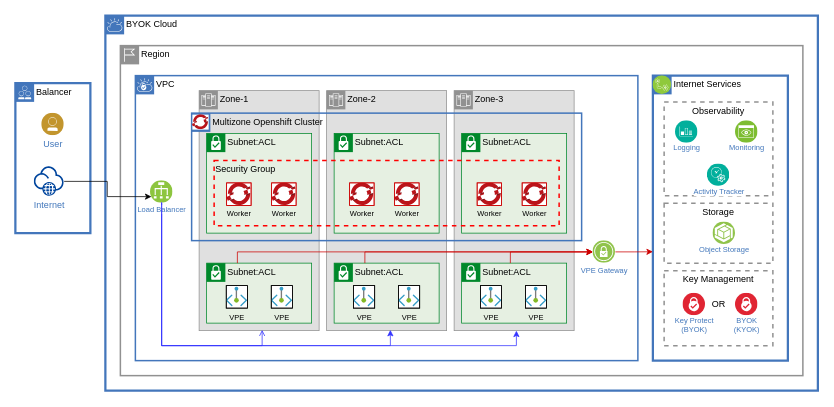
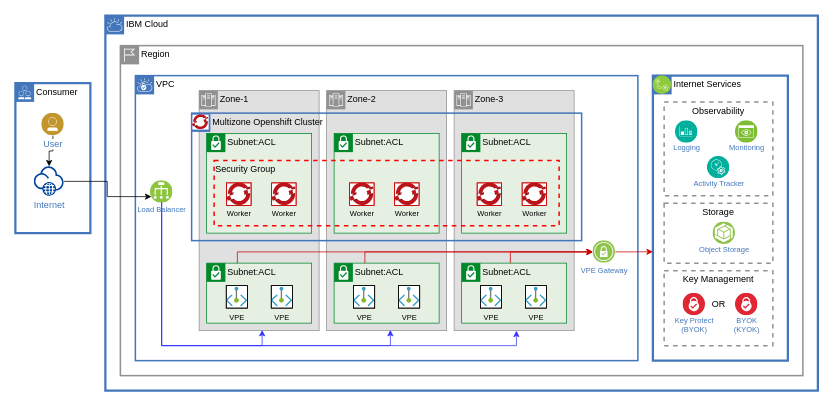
  <mxCell id="0" />
  <mxCell id="1" parent="0" />
- <mxCell id="2" value="Balancer" style="shape=mxgraph.ibm.box;prType=public;fontStyle=0;verticalAlign=top;align=left;spacingLeft=32;spacingTop=4;fillColor=none;rounded=0;whiteSpace=wrap;html=1;strokeColor=#4376BB;strokeWidth=3;dashed=0;container=1;spacing=-4;collapsible=0;expand=0;recursiveResize=0;" parent="1" vertex="1"><mxGeometry x="20" y="110" width="100" height="200" as="geometry" /></mxCell>
+ <mxCell id="2" value="Consumer" style="shape=mxgraph.ibm.box;prType=public;fontStyle=0;verticalAlign=top;align=left;spacingLeft=32;spacingTop=4;fillColor=none;rounded=0;whiteSpace=wrap;html=1;strokeColor=#4376BB;strokeWidth=3;dashed=0;container=1;spacing=-4;collapsible=0;expand=0;recursiveResize=0;" parent="1" vertex="1"><mxGeometry x="20" y="110" width="100" height="200" as="geometry" /></mxCell>
+ <mxCell id="3" style="edgeStyle=orthogonalEdgeStyle;rounded=0;orthogonalLoop=1;jettySize=auto;html=1;exitX=0.5;exitY=1;exitDx=0;exitDy=0;" parent="2" source="4" target="5" edge="1"><mxGeometry relative="1" as="geometry" /></mxCell>
  <mxCell id="4" value="User" style="aspect=fixed;perimeter=ellipsePerimeter;html=1;align=center;shadow=0;dashed=0;fontColor=#4277BB;labelBackgroundColor=#ffffff;fontSize=12;spacingTop=0;image;image=img/lib/ibm/users/user.svg;spacing=0;" parent="2" vertex="1"><mxGeometry x="35" y="40" width="30" height="30" as="geometry" /></mxCell>
  <mxCell id="5" value="Internet" style="aspect=fixed;perimeter=ellipsePerimeter;html=1;align=center;shadow=0;dashed=0;fontColor=#4277BB;labelBackgroundColor=#ffffff;fontSize=12;spacingTop=0;image;image=img/lib/ibm/vpc/Internet.svg;spacing=0;" parent="2" vertex="1"><mxGeometry x="25" y="111" width="40" height="40" as="geometry" /></mxCell>
- <mxCell id="6" value="BYOK Cloud" style="shape=mxgraph.ibm.box;prType=cloud;fontStyle=0;verticalAlign=top;align=left;spacingLeft=32;spacingTop=4;fillColor=none;rounded=0;whiteSpace=wrap;html=1;strokeColor=#4376BB;strokeWidth=3;dashed=0;container=1;spacing=-4;collapsible=0;expand=0;recursiveResize=0;" parent="1" vertex="1"><mxGeometry x="140" width="950" height="500" as="geometry" y="20" /></mxCell>
+ <mxCell id="6" value="IBM Cloud" style="shape=mxgraph.ibm.box;prType=cloud;fontStyle=0;verticalAlign=top;align=left;spacingLeft=32;spacingTop=4;fillColor=none;rounded=0;whiteSpace=wrap;html=1;strokeColor=#4376BB;strokeWidth=3;dashed=0;container=1;spacing=-4;collapsible=0;expand=0;recursiveResize=0;" parent="1" vertex="1"><mxGeometry x="140" width="950" height="500" as="geometry" y="20" /></mxCell>
  <mxCell id="7" value="Region" style="shape=mxgraph.ibm.box;prType=region;fontStyle=0;verticalAlign=top;align=left;spacingLeft=32;spacingTop=4;fillColor=none;rounded=0;whiteSpace=wrap;html=1;strokeColor=#919191;strokeWidth=2;dashed=0;container=1;spacing=-4;collapsible=0;expand=0;recursiveResize=0;" parent="6" vertex="1"><mxGeometry x="20" y="40" width="910" height="440" as="geometry" /></mxCell>
  <mxCell id="8" value="VPC" style="shape=mxgraph.ibm.box;prType=vpc;fontStyle=0;verticalAlign=top;align=left;spacingLeft=32;spacingTop=4;fillColor=none;rounded=0;whiteSpace=wrap;html=1;strokeColor=#4376BB;strokeWidth=2;dashed=0;container=1;spacing=-4;collapsible=0;expand=0;recursiveResize=0;" parent="7" vertex="1"><mxGeometry x="20" y="40" width="670" height="380" as="geometry" /></mxCell>
  <mxCell id="9" value="Zone-1" style="shape=mxgraph.ibm.box;prType=zone;fontStyle=0;verticalAlign=top;align=left;spacingLeft=32;spacingTop=4;fillColor=#E0E0E0;rounded=0;whiteSpace=wrap;html=1;strokeColor=#919191;strokeWidth=1;dashed=0;container=1;spacing=-4;collapsible=0;expand=0;recursiveResize=0;" parent="8" vertex="1"><mxGeometry x="85" y="20" width="160" height="320" as="geometry" /></mxCell>
  <mxCell id="10" value="Subnet:ACL" style="shape=mxgraph.ibm.box;prType=subnet;fontStyle=0;verticalAlign=top;align=left;spacingLeft=32;spacingTop=4;fillColor=#E6F0E2;rounded=0;whiteSpace=wrap;html=1;strokeColor=#00882B;strokeWidth=1;dashed=0;container=1;spacing=-4;collapsible=0;expand=0;recursiveResize=0;" parent="9" vertex="1"><mxGeometry x="10" y="57" width="140" height="133" as="geometry" /></mxCell>
  <mxCell id="11" value="Subnet:ACL" style="shape=mxgraph.ibm.box;prType=subnet;fontStyle=0;verticalAlign=top;align=left;spacingLeft=32;spacingTop=4;fillColor=#E6F0E2;rounded=0;whiteSpace=wrap;html=1;strokeColor=#00882B;strokeWidth=1;dashed=0;container=1;spacing=-4;collapsible=0;expand=0;recursiveResize=0;" parent="9" vertex="1"><mxGeometry x="10.0" y="230" width="140" height="80" as="geometry" /></mxCell>
  <mxCell id="12" value="VPE" style="aspect=fixed;html=1;points=[];align=center;image;fontSize=10;image=img/lib/azure2/networking/Private_Endpoint.svg;labelBackgroundColor=none;imageBackground=#ffffff;imageBorder=#000000;" parent="11" vertex="1"><mxGeometry x="26.16" y="30" width="28.18" height="30" as="geometry" /></mxCell>
  <mxCell id="13" value="VPE" style="aspect=fixed;html=1;points=[];align=center;image;fontSize=10;image=img/lib/azure2/networking/Private_Endpoint.svg;labelBackgroundColor=none;imageBackground=#ffffff;imageBorder=#000000;" parent="11" vertex="1"><mxGeometry x="86.17" y="30" width="28.18" height="30" as="geometry" /></mxCell>
  <mxCell id="14" value="Zone-2" style="shape=mxgraph.ibm.box;prType=zone;fontStyle=0;verticalAlign=top;align=left;spacingLeft=32;spacingTop=4;fillColor=#E0E0E0;rounded=0;whiteSpace=wrap;html=1;strokeColor=#919191;strokeWidth=1;dashed=0;container=1;spacing=-4;collapsible=0;expand=0;recursiveResize=0;" parent="8" vertex="1"><mxGeometry x="255" y="20" width="160" height="320" as="geometry" /></mxCell>
  <mxCell id="15" value="Subnet:ACL" style="shape=mxgraph.ibm.box;prType=subnet;fontStyle=0;verticalAlign=top;align=left;spacingLeft=32;spacingTop=4;fillColor=#E6F0E2;rounded=0;whiteSpace=wrap;html=1;strokeColor=#00882B;strokeWidth=1;dashed=0;container=1;spacing=-4;collapsible=0;expand=0;recursiveResize=0;" parent="14" vertex="1"><mxGeometry x="10" y="57" width="140" height="133" as="geometry" /></mxCell>
  <mxCell id="16" value="Subnet:ACL" style="shape=mxgraph.ibm.box;prType=subnet;fontStyle=0;verticalAlign=top;align=left;spacingLeft=32;spacingTop=4;fillColor=#E6F0E2;rounded=0;whiteSpace=wrap;html=1;strokeColor=#00882B;strokeWidth=1;dashed=0;container=1;spacing=-4;collapsible=0;expand=0;recursiveResize=0;" parent="14" vertex="1"><mxGeometry x="10" y="230" width="140" height="80" as="geometry" /></mxCell>
  <mxCell id="17" value="VPE" style="aspect=fixed;html=1;points=[];align=center;image;fontSize=10;image=img/lib/azure2/networking/Private_Endpoint.svg;labelBackgroundColor=none;imageBackground=#ffffff;imageBorder=#000000;" parent="16" vertex="1"><mxGeometry x="25.9" y="30" width="28.18" height="30" as="geometry" /></mxCell>
  <mxCell id="18" value="VPE" style="aspect=fixed;html=1;points=[];align=center;image;fontSize=10;image=img/lib/azure2/networking/Private_Endpoint.svg;labelBackgroundColor=none;imageBackground=#ffffff;imageBorder=#000000;" parent="16" vertex="1"><mxGeometry x="85.91" y="30" width="28.18" height="30" as="geometry" /></mxCell>
  <mxCell id="19" value="Zone-3" style="shape=mxgraph.ibm.box;prType=zone;fontStyle=0;verticalAlign=top;align=left;spacingLeft=32;spacingTop=4;fillColor=#E0E0E0;rounded=0;whiteSpace=wrap;html=1;strokeColor=#919191;strokeWidth=1;dashed=0;container=1;spacing=-4;collapsible=0;expand=0;recursiveResize=0;" parent="8" vertex="1"><mxGeometry x="425" y="20" width="160" height="320" as="geometry" /></mxCell>
  <mxCell id="20" value="Subnet:ACL" style="shape=mxgraph.ibm.box;prType=subnet;fontStyle=0;verticalAlign=top;align=left;spacingLeft=32;spacingTop=4;fillColor=#E6F0E2;rounded=0;whiteSpace=wrap;html=1;strokeColor=#00882B;strokeWidth=1;dashed=0;container=1;spacing=-4;collapsible=0;expand=0;recursiveResize=0;" parent="19" vertex="1"><mxGeometry x="10" y="57" width="140" height="133" as="geometry" /></mxCell>
  <mxCell id="21" value="Multizone Openshift Cluster" style="shape=mxgraph.ibm.box;prType=classic;fontStyle=0;verticalAlign=top;align=left;spacingLeft=32;spacingTop=4;fillColor=none;rounded=0;whiteSpace=wrap;html=1;strokeColor=#4376BB;strokeWidth=2;dashed=0;container=1;spacing=-4;collapsible=0;expand=0;recursiveResize=0;" parent="19" vertex="1"><mxGeometry x="-350" y="30" width="520" height="170" as="geometry" /></mxCell>
  <mxCell id="22" value="" style="aspect=fixed;html=1;points=[];align=center;image;fontSize=12;image=img/lib/mscae/OpenShift.svg;imageBackground=#ffffff;" parent="21" vertex="1"><mxGeometry x="1" y="2" width="21.74" height="20" as="geometry" /></mxCell>
  <mxCell id="23" value="Security Group" style="fontStyle=0;verticalAlign=top;align=left;spacingTop=-2;fillColor=none;rounded=0;whiteSpace=wrap;html=1;strokeColor=#FF0000;strokeWidth=2;dashed=1;container=1;collapsible=0;expand=0;recursiveResize=0;labelBackgroundColor=none;" parent="21" vertex="1"><mxGeometry x="30" y="63" width="460" height="87" as="geometry" /></mxCell>
  <mxCell id="24" value="Worker" style="aspect=fixed;html=1;points=[];align=center;image;fontSize=10;image=img/lib/mscae/OpenShift.svg;imageBackground=#ffffff;imageBorder=#CC0000;spacing=0;labelBackgroundColor=none;" parent="23" vertex="1"><mxGeometry x="16.69" y="30" width="32.61" height="30" as="geometry" /></mxCell>
  <mxCell id="25" value="Worker" style="aspect=fixed;html=1;points=[];align=center;image;fontSize=10;image=img/lib/mscae/OpenShift.svg;imageBackground=#ffffff;imageBorder=#CC0000;spacing=0;labelBackgroundColor=none;" parent="23" vertex="1"><mxGeometry x="76.69" y="30" width="32.61" height="30" as="geometry" /></mxCell>
  <mxCell id="26" value="Worker" style="aspect=fixed;html=1;points=[];align=center;image;fontSize=10;image=img/lib/mscae/OpenShift.svg;imageBackground=#ffffff;imageBorder=#CC0000;spacing=0;labelBackgroundColor=none;" parent="23" vertex="1"><mxGeometry x="180.69" y="30" width="32.61" height="30" as="geometry" /></mxCell>
  <mxCell id="27" value="Worker" style="aspect=fixed;html=1;points=[];align=center;image;fontSize=10;image=img/lib/mscae/OpenShift.svg;imageBackground=#ffffff;imageBorder=#CC0000;spacing=0;labelBackgroundColor=none;" parent="23" vertex="1"><mxGeometry x="240.69" y="30" width="32.61" height="30" as="geometry" /></mxCell>
  <mxCell id="28" value="Worker" style="aspect=fixed;html=1;points=[];align=center;image;fontSize=10;image=img/lib/mscae/OpenShift.svg;imageBackground=#ffffff;imageBorder=#CC0000;spacing=0;labelBackgroundColor=none;perimeter=rectanglePerimeter;" parent="23" vertex="1"><mxGeometry x="350.69" y="30" width="32.61" height="30" as="geometry" /></mxCell>
  <mxCell id="29" value="Worker" style="aspect=fixed;html=1;points=[];align=center;image;fontSize=10;image=img/lib/mscae/OpenShift.svg;imageBackground=#ffffff;imageBorder=#CC0000;spacing=0;labelBackgroundColor=none;perimeter=rectanglePerimeter;" parent="23" vertex="1"><mxGeometry x="410.69" y="30" width="32.61" height="30" as="geometry" /></mxCell>
  <mxCell id="30" value="Subnet:ACL" style="shape=mxgraph.ibm.box;prType=subnet;fontStyle=0;verticalAlign=top;align=left;spacingLeft=32;spacingTop=4;fillColor=#E6F0E2;rounded=0;whiteSpace=wrap;html=1;strokeColor=#00882B;strokeWidth=1;dashed=0;container=1;spacing=-4;collapsible=0;expand=0;recursiveResize=0;" parent="19" vertex="1"><mxGeometry x="10" y="230" width="140" height="80" as="geometry" /></mxCell>
  <mxCell id="31" value="VPE" style="aspect=fixed;html=1;points=[];align=center;image;fontSize=10;image=img/lib/azure2/networking/Private_Endpoint.svg;labelBackgroundColor=none;imageBackground=#ffffff;imageBorder=#000000;" parent="30" vertex="1"><mxGeometry x="25.11" y="30" width="28.18" height="30" as="geometry" /></mxCell>
  <mxCell id="32" value="VPE" style="aspect=fixed;html=1;points=[];align=center;image;fontSize=10;image=img/lib/azure2/networking/Private_Endpoint.svg;labelBackgroundColor=none;imageBackground=#ffffff;imageBorder=#000000;" parent="30" vertex="1"><mxGeometry x="85.12" y="30" width="28.18" height="30" as="geometry" /></mxCell>
  <mxCell id="33" value="VPE Gateway" style="aspect=fixed;perimeter=ellipsePerimeter;html=1;align=center;shadow=0;dashed=0;fontColor=#4277BB;labelBackgroundColor=none;fontSize=10;spacingTop=0;image;image=img/lib/ibm/vpc/VPNGateway.svg;spacing=0;" parent="8" vertex="1"><mxGeometry x="610" y="220" width="30" height="30" as="geometry" /></mxCell>
  <mxCell id="34" style="edgeStyle=orthogonalEdgeStyle;rounded=0;orthogonalLoop=1;jettySize=auto;html=1;entryX=0;entryY=0.5;entryDx=0;entryDy=0;fontSize=12;exitX=0.464;exitY=0;exitDx=0;exitDy=0;exitPerimeter=0;strokeColor=#CC0000;" parent="8" source="30" target="33" edge="1"><mxGeometry relative="1" as="geometry"><Array as="points"><mxPoint x="500" y="235" /></Array></mxGeometry></mxCell>
  <mxCell id="35" style="edgeStyle=orthogonalEdgeStyle;rounded=0;orthogonalLoop=1;jettySize=auto;html=1;entryX=0;entryY=0.5;entryDx=0;entryDy=0;fontSize=12;strokeColor=#CC0000;" parent="8" target="33" edge="1" source="11"><mxGeometry relative="1" as="geometry"><mxPoint x="136" y="250" as="sourcePoint" /><mxPoint x="406" y="345" as="targetPoint" /><Array as="points"><mxPoint x="136" y="235" /></Array></mxGeometry></mxCell>
  <mxCell id="36" style="edgeStyle=orthogonalEdgeStyle;rounded=0;orthogonalLoop=1;jettySize=auto;html=1;entryX=0;entryY=0.5;entryDx=0;entryDy=0;fontSize=12;strokeColor=#CC0000;" parent="8" target="33" edge="1" source="16"><mxGeometry relative="1" as="geometry"><mxPoint x="306" y="250" as="sourcePoint" /><mxPoint x="412.02" y="325" as="targetPoint" /><Array as="points"><mxPoint x="306" y="235" /></Array></mxGeometry></mxCell>
- <mxCell id="37" style="edgeStyle=orthogonalEdgeStyle;rounded=0;orthogonalLoop=1;jettySize=auto;html=1;entryX=0.525;entryY=0.997;entryDx=0;entryDy=0;entryPerimeter=0;fontSize=10;exitX=0.5;exitY=1;exitDx=0;exitDy=0;strokeColor=#3333FF;endArrow=open;" edge="1" parent="8" source="38" target="9"><mxGeometry relative="1" as="geometry" /></mxCell>
+ <mxCell id="37" style="edgeStyle=orthogonalEdgeStyle;rounded=0;orthogonalLoop=1;jettySize=auto;html=1;entryX=0.525;entryY=0.997;entryDx=0;entryDy=0;entryPerimeter=0;fontSize=10;exitX=0.5;exitY=1;exitDx=0;exitDy=0;strokeColor=#3333FF;" edge="1" parent="8" source="38" target="9"><mxGeometry relative="1" as="geometry" /></mxCell>
  <mxCell id="38" value="Load Balancer" style="aspect=fixed;perimeter=ellipsePerimeter;html=1;align=center;shadow=0;dashed=0;fontColor=#4277BB;labelBackgroundColor=#ffffff;fontSize=10;spacingTop=-2;image;image=img/lib/ibm/vpc/LoadBalancer.svg;spacing=0;" vertex="1" parent="8"><mxGeometry x="20" y="140" width="30" height="30" as="geometry" /></mxCell>
  <mxCell id="39" style="edgeStyle=orthogonalEdgeStyle;rounded=0;orthogonalLoop=1;jettySize=auto;html=1;entryX=0.531;entryY=0.997;entryDx=0;entryDy=0;entryPerimeter=0;fontSize=10;strokeColor=#3333FF;" edge="1" parent="8" target="14"><mxGeometry relative="1" as="geometry"><mxPoint x="35" y="169" as="sourcePoint" /><mxPoint x="179" y="349.04" as="targetPoint" /><Array as="points"><mxPoint x="35" y="169" /><mxPoint x="35" y="360" /><mxPoint x="340" y="360" /></Array></mxGeometry></mxCell>
  <mxCell id="40" value="Internet Services" style="shape=mxgraph.ibm.box;prType=cloud;fontStyle=0;verticalAlign=top;align=left;spacingLeft=32;spacingTop=4;fillColor=none;rounded=0;whiteSpace=wrap;html=1;strokeColor=#4376BB;strokeWidth=3;dashed=0;container=1;spacing=-4;collapsible=0;expand=0;recursiveResize=0;labelBackgroundColor=none;fontSize=12;" parent="7" vertex="1"><mxGeometry x="710" y="40" width="180" height="380" as="geometry" /></mxCell>
  <mxCell id="41" value="" style="aspect=fixed;perimeter=ellipsePerimeter;html=1;align=center;shadow=0;dashed=0;fontColor=#4277BB;labelBackgroundColor=#ffffff;fontSize=12;spacingTop=3;image;image=img/lib/ibm/vpc/CloudServices.svg;" parent="40" vertex="1"><mxGeometry width="25" height="25" as="geometry" /></mxCell>
  <mxCell id="42" value="Observability" style="fontStyle=0;verticalAlign=top;align=center;spacingTop=-2;fillColor=none;rounded=0;whiteSpace=wrap;html=1;strokeColor=#919191;strokeWidth=2;dashed=1;container=1;collapsible=0;expand=0;recursiveResize=0;labelBackgroundColor=none;fontSize=12;" parent="40" vertex="1"><mxGeometry x="15" y="35" width="145" height="125" as="geometry" /></mxCell>
  <mxCell id="43" value="Logging" style="aspect=fixed;perimeter=ellipsePerimeter;html=1;align=center;shadow=0;dashed=0;fontColor=#4277BB;labelBackgroundColor=#ffffff;fontSize=10;spacingTop=-4;image;image=img/lib/ibm/management/monitoring_metrics.svg;spacing=0;" parent="42" vertex="1"><mxGeometry x="15" y="25" width="30" height="30" as="geometry" /></mxCell>
- <mxCell id="44" value="Activity Tracker" style="aspect=fixed;perimeter=ellipsePerimeter;html=1;align=center;shadow=0;dashed=0;fontColor=#4277BB;labelBackgroundColor=#ffffff;fontSize=10;spacingTop=-4;image;image=img/lib/ibm/management/it_service_management.svg;spacing=0;" parent="42" vertex="1"><mxGeometry x="57.5" y="82.5" width="30" height="30" as="geometry" /></mxCell>
+ <mxCell id="44" value="Activity Tracker" style="aspect=fixed;perimeter=ellipsePerimeter;html=1;align=center;shadow=0;dashed=0;fontColor=#4277BB;labelBackgroundColor=#ffffff;fontSize=10;spacingTop=-4;image;image=img/lib/ibm/management/it_service_management.svg;spacing=0;" parent="42" vertex="1"><mxGeometry x="57.5" y="72.5" width="30" height="30" as="geometry" /></mxCell>
  <mxCell id="45" value="Monitoring" style="aspect=fixed;perimeter=ellipsePerimeter;html=1;align=center;shadow=0;dashed=0;fontColor=#4277BB;labelBackgroundColor=#ffffff;fontSize=10;spacingTop=-4;image;image=img/lib/ibm/infrastructure/monitoring.svg;spacing=0;" parent="42" vertex="1"><mxGeometry x="95" y="25" width="30" height="30" as="geometry" /></mxCell>
  <mxCell id="46" value="Storage" style="fontStyle=0;verticalAlign=top;align=center;spacingTop=-2;fillColor=none;rounded=0;whiteSpace=wrap;html=1;strokeColor=#919191;strokeWidth=2;dashed=1;container=1;collapsible=0;expand=0;recursiveResize=0;labelBackgroundColor=none;fontSize=12;" parent="40" vertex="1"><mxGeometry x="15" y="170" width="145" height="80" as="geometry" /></mxCell>
  <mxCell id="47" value="Object Storage" style="aspect=fixed;perimeter=ellipsePerimeter;html=1;align=center;shadow=0;dashed=0;fontColor=#4277BB;labelBackgroundColor=#ffffff;fontSize=10;spacingTop=-4;image;image=img/lib/ibm/vpc/ObjectStorage.svg;spacing=0;" parent="46" vertex="1"><mxGeometry x="65" y="25" width="30" height="30" as="geometry" /></mxCell>
  <mxCell id="48" value="Key Management" style="fontStyle=0;verticalAlign=top;align=center;spacingTop=-2;fillColor=none;rounded=0;whiteSpace=wrap;html=1;strokeColor=#919191;strokeWidth=2;dashed=1;container=1;collapsible=0;expand=0;recursiveResize=0;labelBackgroundColor=none;fontSize=12;" parent="40" vertex="1"><mxGeometry x="15" y="260" width="145" height="100" as="geometry" /></mxCell>
  <mxCell id="49" value="Key Protect &lt;br style=&quot;font-size: 10px;&quot;&gt;(BYOK)" style="aspect=fixed;perimeter=ellipsePerimeter;html=1;align=center;shadow=0;dashed=0;fontColor=#4277BB;labelBackgroundColor=#ffffff;fontSize=10;spacingTop=-4;image;image=img/lib/ibm/security/security_services.svg;spacing=0;" parent="48" vertex="1"><mxGeometry x="25" y="30" width="30" height="30" as="geometry" /></mxCell>
  <mxCell id="50" value="BYOK&lt;br style=&quot;font-size: 10px;&quot;&gt;(KYOK)" style="aspect=fixed;perimeter=ellipsePerimeter;html=1;align=center;shadow=0;dashed=0;fontColor=#4277BB;labelBackgroundColor=#ffffff;fontSize=10;spacingTop=-4;image;image=img/lib/ibm/security/security_services.svg;spacing=0;" parent="48" vertex="1"><mxGeometry x="95" y="30" width="30" height="30" as="geometry" /></mxCell>
  <mxCell id="51" value="OR" style="text;html=1;strokeColor=none;fillColor=none;align=center;verticalAlign=middle;whiteSpace=wrap;rounded=0;" parent="48" vertex="1"><mxGeometry x="52.5" y="35" width="40" height="20" as="geometry" /></mxCell>
  <mxCell id="52" style="edgeStyle=orthogonalEdgeStyle;rounded=0;orthogonalLoop=1;jettySize=auto;html=1;entryX=0;entryY=0.618;entryDx=0;entryDy=0;entryPerimeter=0;fontSize=12;exitX=1;exitY=0.5;exitDx=0;exitDy=0;strokeColor=#CC0000;" parent="7" source="33" target="40" edge="1"><mxGeometry relative="1" as="geometry" /></mxCell>
  <mxCell id="53" style="edgeStyle=orthogonalEdgeStyle;rounded=0;orthogonalLoop=1;jettySize=auto;html=1;entryX=0;entryY=0.75;entryDx=0;entryDy=0;fontSize=10;" edge="1" parent="1" source="5" target="38"><mxGeometry relative="1" as="geometry" /></mxCell>
  <mxCell id="54" style="edgeStyle=orthogonalEdgeStyle;rounded=0;orthogonalLoop=1;jettySize=auto;html=1;entryX=0.519;entryY=1;entryDx=0;entryDy=0;entryPerimeter=0;fontSize=10;strokeColor=#3333FF;" edge="1" parent="1" target="19"><mxGeometry relative="1" as="geometry"><mxPoint x="215" y="269" as="sourcePoint" /><mxPoint x="529.96" y="449.04" as="targetPoint" /><Array as="points"><mxPoint x="215" y="460" /><mxPoint x="688" y="460" /></Array></mxGeometry></mxCell>
